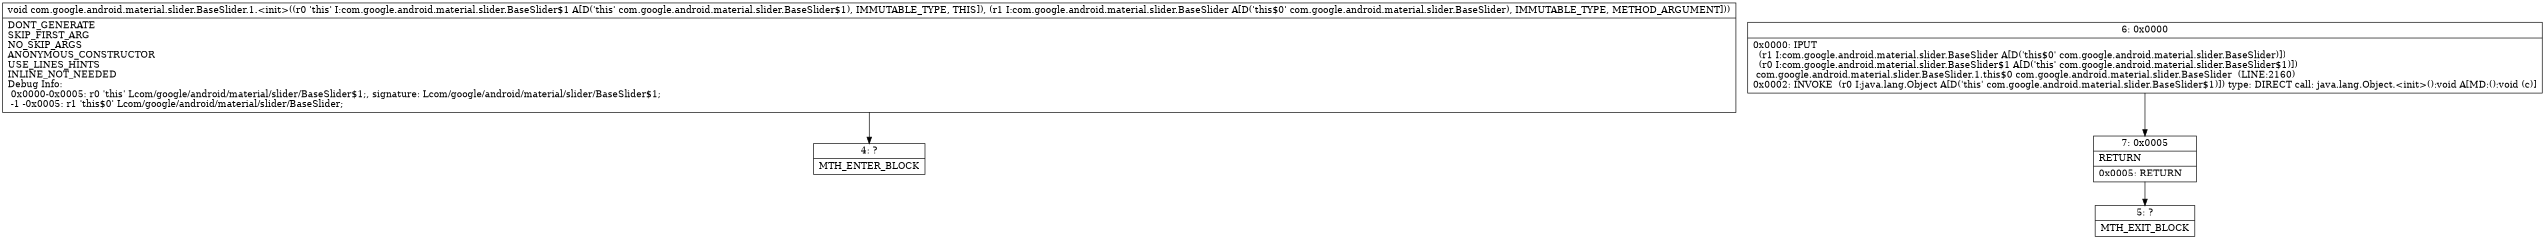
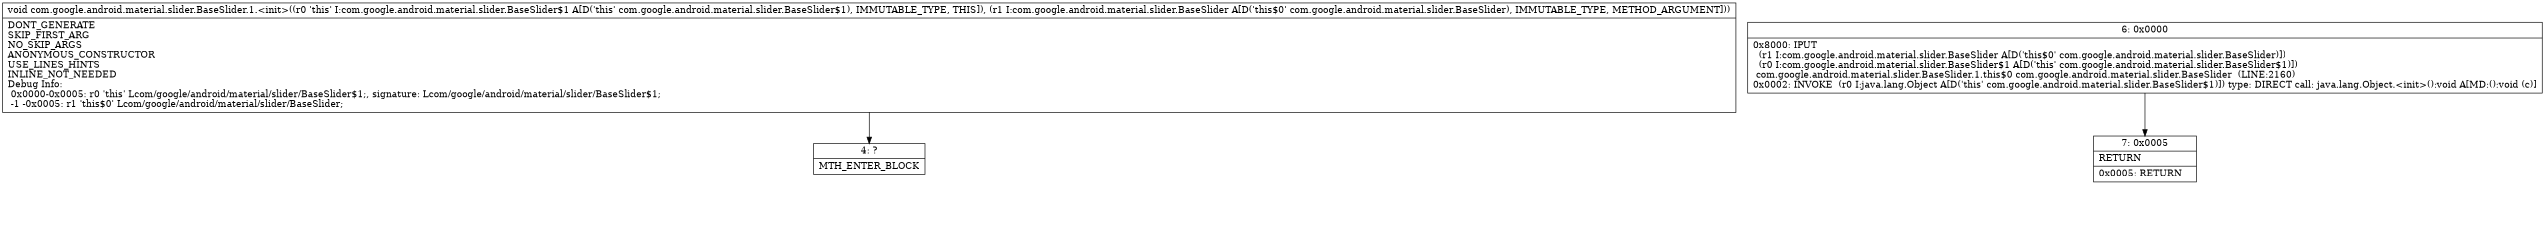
  digraph {
    node [shape=record]
    n1 [label="{4\:\ ?|MTH_ENTER_BLOCK\l}"]
-   n2 [label="{6\:\ 0x0000|0x0000: IPUT  \l  (r1 I:com.google.android.material.slider.BaseSlider A[D('this$0' com.google.android.material.slider.BaseSlider)])\l  (r0 I:com.google.android.material.slider.BaseSlider$1 A[D('this' com.google.android.material.slider.BaseSlider$1)])\l com.google.android.material.slider.BaseSlider.1.this$0 com.google.android.material.slider.BaseSlider  (LINE:2160)\l0x0002: INVOKE  (r0 I:java.lang.Object A[D('this' com.google.android.material.slider.BaseSlider$1)]) type: DIRECT call: java.lang.Object.\<init\>():void A[MD:():void (c)]\l}"]
+   n2 [label="{6\:\ 0x0000|0x8000: IPUT  \l  (r1 I:com.google.android.material.slider.BaseSlider A[D('this$0' com.google.android.material.slider.BaseSlider)])\l  (r0 I:com.google.android.material.slider.BaseSlider$1 A[D('this' com.google.android.material.slider.BaseSlider$1)])\l com.google.android.material.slider.BaseSlider.1.this$0 com.google.android.material.slider.BaseSlider  (LINE:2160)\l0x0002: INVOKE  (r0 I:java.lang.Object A[D('this' com.google.android.material.slider.BaseSlider$1)]) type: DIRECT call: java.lang.Object.\<init\>():void A[MD:():void (c)]\l}"]
    n3 [label="{7\:\ 0x0005|RETURN\l|0x0005: RETURN   \l}"]
-   n4 [label="{5\:\ ?|MTH_EXIT_BLOCK\l}"]
    n5 [label="{void com.google.android.material.slider.BaseSlider.1.\<init\>((r0 'this' I:com.google.android.material.slider.BaseSlider$1 A[D('this' com.google.android.material.slider.BaseSlider$1), IMMUTABLE_TYPE, THIS]), (r1 I:com.google.android.material.slider.BaseSlider A[D('this$0' com.google.android.material.slider.BaseSlider), IMMUTABLE_TYPE, METHOD_ARGUMENT]))  | DONT_GENERATE\lSKIP_FIRST_ARG\lNO_SKIP_ARGS\lANONYMOUS_CONSTRUCTOR\lUSE_LINES_HINTS\lINLINE_NOT_NEEDED\lDebug Info:\l  0x0000\-0x0005: r0 'this' Lcom\/google\/android\/material\/slider\/BaseSlider$1;, signature: Lcom\/google\/android\/material\/slider\/BaseSlider$1;\l  \-1 \-0x0005: r1 'this$0' Lcom\/google\/android\/material\/slider\/BaseSlider;\l}"]
    n2 -> n3
-   n3 -> n4
    n5 -> n1
  }
